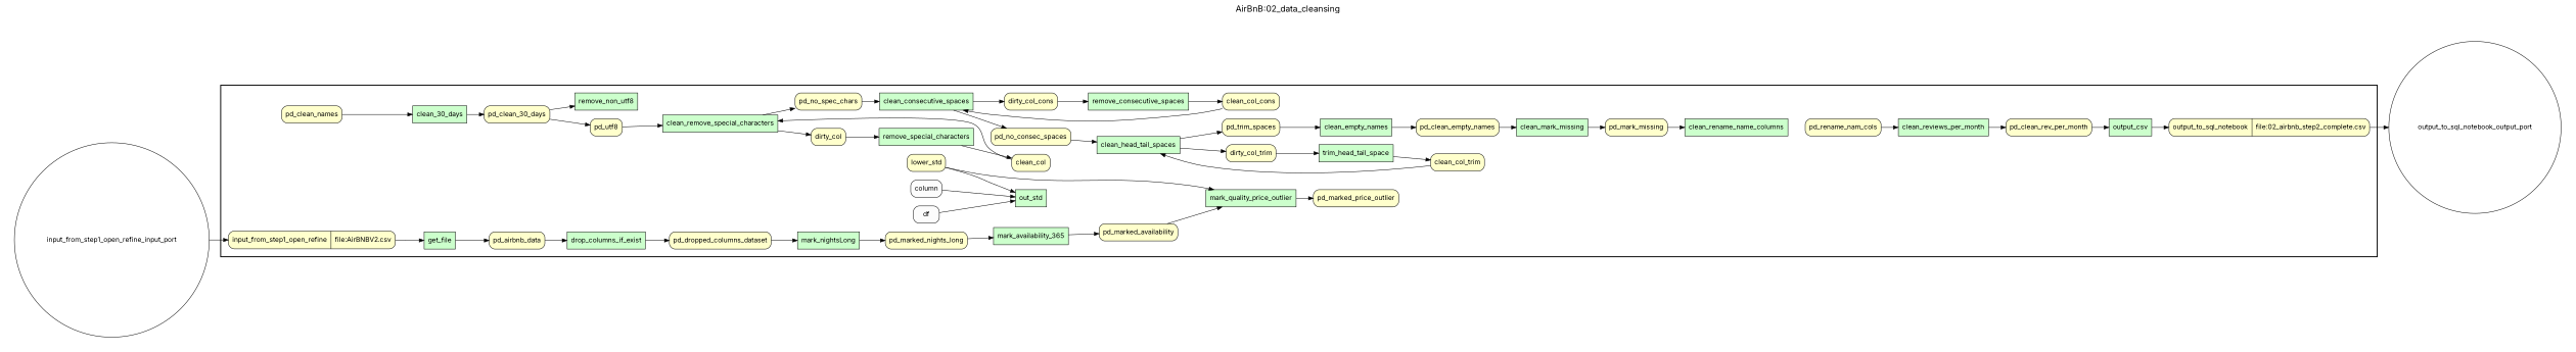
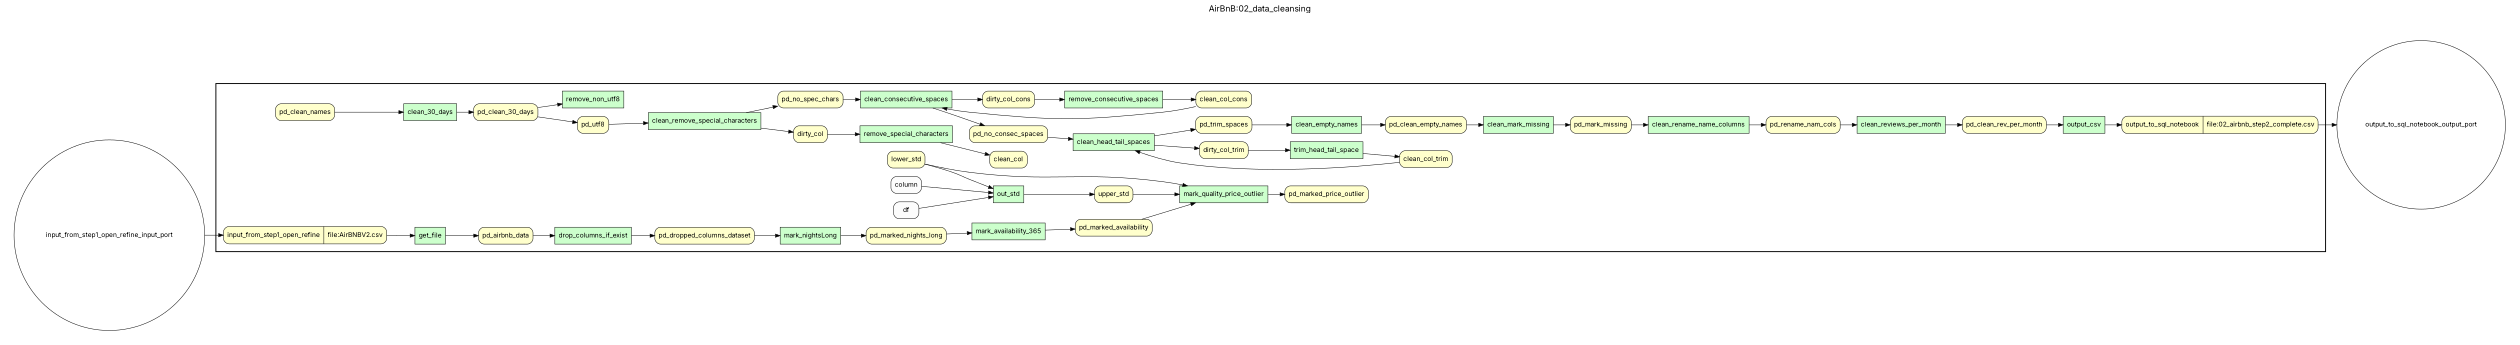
  digraph {
    fontname=Inter
    fontsize=18
    label="AirBnB:02_data_cleansing"
    labelloc=t
    rankdir=LR
    node [fillcolor="#FFFFCC" fontname=Inter peripheries=1 shape=box style="rounded,filled"]
    edge [fontname=Inter]
    get_file [fillcolor="#CCFFCC" style=filled]
    pd_airbnb_data
    drop_columns_if_exist [fillcolor="#CCFFCC" style=filled]
    pd_dropped_columns_dataset
    mark_nightsLong [fillcolor="#CCFFCC" style=filled]
    pd_marked_nights_long
    mark_availability_365 [fillcolor="#CCFFCC" style=filled]
    pd_marked_availability
    out_std [fillcolor="#CCFFCC" style=filled]
+   upper_std
    lower_std
    mark_quality_price_outlier [fillcolor="#CCFFCC" style=filled]
    pd_marked_price_outlier
    pd_clean_names
    clean_30_days [fillcolor="#CCFFCC" style=filled]
    pd_clean_30_days
    remove_non_utf8 [fillcolor="#CCFFCC" style=filled]
    pd_utf8
    remove_special_characters [fillcolor="#CCFFCC" style=filled]
    clean_col
    clean_remove_special_characters [fillcolor="#CCFFCC" style=filled]
    dirty_col
    pd_no_spec_chars
    remove_consecutive_spaces [fillcolor="#CCFFCC" style=filled]
    clean_col_cons
    clean_consecutive_spaces [fillcolor="#CCFFCC" style=filled]
    dirty_col_cons
    pd_no_consec_spaces
    trim_head_tail_space [fillcolor="#CCFFCC" style=filled]
    clean_col_trim
    clean_head_tail_spaces [fillcolor="#CCFFCC" style=filled]
    dirty_col_trim
    pd_trim_spaces
    clean_empty_names [fillcolor="#CCFFCC" style=filled]
    pd_clean_empty_names
    clean_mark_missing [fillcolor="#CCFFCC" style=filled]
    pd_mark_missing
    clean_rename_name_columns [fillcolor="#CCFFCC" style=filled]
    pd_rename_nam_cols
    clean_reviews_per_month [fillcolor="#CCFFCC" style=filled]
    pd_clean_rev_per_month
    output_csv [fillcolor="#CCFFCC" style=filled]
    n43 [label="{<f0> output_to_sql_notebook |<f1> file\:02_airbnb_step2_complete.csv}" rankdir=LR shape=record]
    n44 [label="{<f0> input_from_step1_open_refine |<f1> file\:AirBNBV2.csv}" rankdir=LR shape=record]
    df [fillcolor="#FCFCFC"]
    column [fillcolor="#FCFCFC"]
    input_from_step1_open_refine_input_port [fillcolor="#FFFFFF" shape=circle width=0.2]
    output_to_sql_notebook_output_port [fillcolor="#FFFFFF" shape=circle width=0.2]
    subgraph cluster_1 {
      color=black
      label=""
      penwidth=2
      subgraph cluster_2 {
        color=white
        label=""
        penwidth=2
        get_file
        pd_airbnb_data
        drop_columns_if_exist
        pd_dropped_columns_dataset
        mark_nightsLong
        pd_marked_nights_long
        mark_availability_365
        pd_marked_availability
        out_std
+       upper_std
        lower_std
        mark_quality_price_outlier
        pd_marked_price_outlier
        pd_clean_names
        clean_30_days
        pd_clean_30_days
        remove_non_utf8
        pd_utf8
        remove_special_characters
        clean_col
        clean_remove_special_characters
        dirty_col
        pd_no_spec_chars
        remove_consecutive_spaces
        clean_col_cons
        clean_consecutive_spaces
        dirty_col_cons
        pd_no_consec_spaces
        trim_head_tail_space
        clean_col_trim
        clean_head_tail_spaces
        dirty_col_trim
        pd_trim_spaces
        clean_empty_names
        pd_clean_empty_names
        clean_mark_missing
        pd_mark_missing
        clean_rename_name_columns
        pd_rename_nam_cols
        clean_reviews_per_month
        pd_clean_rev_per_month
        output_csv
        n43
        n44
        df
        column
      }
    }
    subgraph cluster_3 {
      color=white
      label=""
      subgraph cluster_4 {
        color=white
        label=""
        output_to_sql_notebook_output_port
      }
    }
    subgraph cluster_5 {
      color=white
      label=""
      subgraph cluster_6 {
        color=white
        label=""
        input_from_step1_open_refine_input_port
      }
    }
    get_file -> pd_airbnb_data
    pd_airbnb_data -> drop_columns_if_exist
    drop_columns_if_exist -> pd_dropped_columns_dataset
    pd_dropped_columns_dataset -> mark_nightsLong
    mark_nightsLong -> pd_marked_nights_long
    pd_marked_nights_long -> mark_availability_365
    mark_availability_365 -> pd_marked_availability
    pd_marked_availability -> mark_quality_price_outlier
+   out_std -> upper_std
+   upper_std -> mark_quality_price_outlier
    lower_std -> out_std
    lower_std -> mark_quality_price_outlier
    mark_quality_price_outlier -> pd_marked_price_outlier
    pd_clean_names -> clean_30_days
    clean_30_days -> pd_clean_30_days
    pd_clean_30_days -> remove_non_utf8
    pd_clean_30_days -> pd_utf8
    pd_utf8 -> clean_remove_special_characters
    remove_special_characters -> clean_col
-   clean_col -> clean_remove_special_characters
    clean_remove_special_characters -> dirty_col
    clean_remove_special_characters -> pd_no_spec_chars
    dirty_col -> remove_special_characters
    pd_no_spec_chars -> clean_consecutive_spaces
    remove_consecutive_spaces -> clean_col_cons
    clean_col_cons -> clean_consecutive_spaces
    clean_consecutive_spaces -> dirty_col_cons
    clean_consecutive_spaces -> pd_no_consec_spaces
    dirty_col_cons -> remove_consecutive_spaces
    pd_no_consec_spaces -> clean_head_tail_spaces
    trim_head_tail_space -> clean_col_trim
    clean_col_trim -> clean_head_tail_spaces
    clean_head_tail_spaces -> dirty_col_trim
    clean_head_tail_spaces -> pd_trim_spaces
    dirty_col_trim -> trim_head_tail_space
    pd_trim_spaces -> clean_empty_names
    clean_empty_names -> pd_clean_empty_names
    pd_clean_empty_names -> clean_mark_missing
    clean_mark_missing -> pd_mark_missing
    pd_mark_missing -> clean_rename_name_columns
+   clean_rename_name_columns -> pd_rename_nam_cols
    pd_rename_nam_cols -> clean_reviews_per_month
    clean_reviews_per_month -> pd_clean_rev_per_month
    pd_clean_rev_per_month -> output_csv
    output_csv -> n43
    n43 -> output_to_sql_notebook_output_port
    n44 -> get_file
    df -> out_std
    column -> out_std
    input_from_step1_open_refine_input_port -> n44
  }
